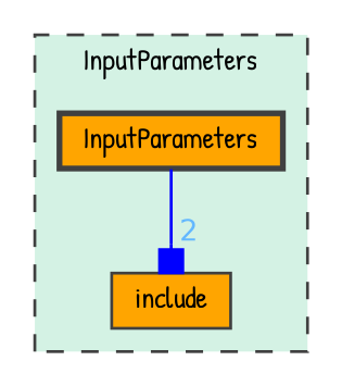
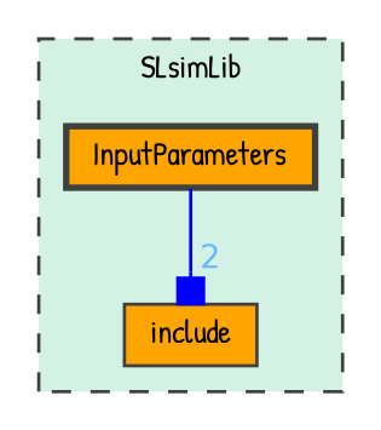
  digraph {
    compound=true
    fontname="Patrick Hand"
    node [color=grey25 fillcolor=orange fontname="Patrick Hand" fontsize=10 shape=box]
    n1 [height=0.2 label=include style=filled width=0.4]
    n2 [height=0.2 label=InputParameters style="filled,bold" width=0.4]
    subgraph cluster_1 {
      bgcolor="#d4f2e4"
      fontsize=10
-     label=InputParameters
+     label=SLsimLib
      pencolor=grey25
      style="filled,dashed"
      n1
      n2
    }
    n2 -> n1 [color=blue fontcolor=steelblue1 fontname="Patrick Hand" fontsize=10 headlabel=2 labeldistance=1.5 labelfontname=Helvetica labelfontsize=10 arrowhead=box]
  }
